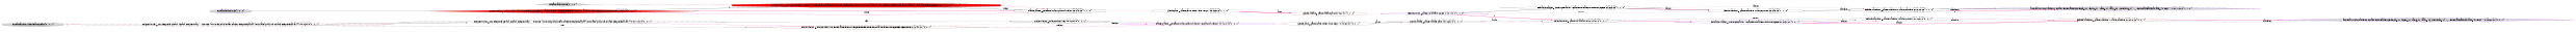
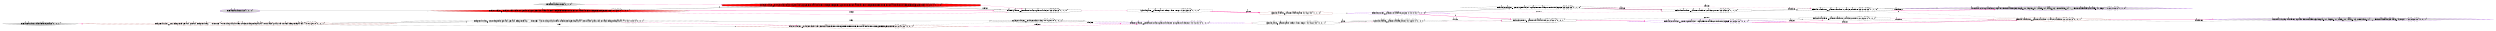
  digraph {
    rankdir=LR
    node [fillcolor=white shape=diamond style=filled color=gray40]
    edge [style=solid color=deeppink arrowhead=dot]
    n1 [label="RelTraitSet traitSet = convert.getTraitSet().replace(EnumerableConvention.INSTANCE)@@@8@@@['1', '1', '0']"]
    n2 [label="RelNode transform2 = planner.transform(0,traitSet,transform)@@@10@@@['1', '1', '0']" shape=octagon color=black]
    n3 [label="RelNode transform = planner.transform(0,traitSet,convert)@@@9@@@['1', '1', '0']" shape=octagon]
    n4 [fillcolor=lightgray label="assertThat(toString(transform2),equalTo(\"EnumerableProject(empid=($0(, deptno=($1(, name=($2(, salary=($3(, commission=($4()\" + \" EnumerableTableScan(table=((hr, emps(()\"))@@@11@@@['1', '1', '0']" color=purple]
    n5 [fillcolor=red label="RuleSet ruleSet = RuleSets.ofList(FilterMergeRule.INSTANCE,EnumerableRules.ENUMERABLE_FILTER_RULE,EnumerableRules.ENUMERABLE_PROJECT_RULE)@@@3@@@['1', '0', '0']"]
    n6 [label="Planner planner = getPlanner(null,Programs.of(ruleSet))@@@4@@@['1', '1', '0']" shape=octagon color=black]
    n7 [fillcolor=red label="RuleSet ruleSet = RuleSets.ofList(FilterMergeRule.INSTANCE,EnumerableRules.ENUMERABLE_TABLE_SCAN_RULE,EnumerableRules.ENUMERABLE_FILTER_RULE,EnumerableRules.ENUMERABLE_PROJECT_RULE)@@@3@@@['0', '1', '0']" shape=octagon color=black]
    n8 [label="RelOptRule rule2 = new RelOptRule(operand(,operand(,RelOptRule.any())),\"MYRULE\"){@Override public boolean matches(RelOptRuleCall call){return false}public void onMatch(RelOptRuleCall call){}}@@@11@@@['0', '0', '1']"]
    n9 [label="RuleSet ruleSet2 = RuleSets.ofList(rule2)@@@20@@@['0', '0', '1']" color=black]
    n10 [label="RuleSet ruleSet1 = RuleSets.ofList(rule1,EnumerableRules.ENUMERABLE_FILTER_RULE,EnumerableRules.ENUMERABLE_PROJECT_RULE)@@@19@@@['0', '0', '1']" color=brown]
    n11 [label="RelNode transform2 = planner.transform(1,traitSet,transform)@@@27@@@['0', '0', '1']" color=brown]
    n12 [label="RelNode transform = planner.transform(0,traitSet,convert)@@@26@@@['0', '0', '1']" shape=octagon]
    n13 [label="RelNode convert = planner.rel(validate).project()@@@7@@@['1', '1', '0']" color=purple]
    n14 [label="RelNode convert = planner.rel(validate).rel@@@24@@@['0', '0', '1']" shape=octagon color=black]
    n15 [label="Planner planner = getPlanner(null,Programs.of(ruleSet1),Programs.of(ruleSet2))@@@21@@@['0', '0', '1']" color=purple]
    n16 [label="SqlNode parse = planner.parse(\"select * from \"emps\"\")@@@22@@@['0', '0', '1']" shape=octagon]
    n17 [label="RelOptRule rule1 = new RelOptRule(operand(,operand(,RelOptRule.any())),\"MYRULE\"){@Override public boolean matches(RelOptRuleCall call){return false}public void onMatch(RelOptRuleCall call){}}@@@3@@@['0', '0', '1']" color=brown]
    n18 [label="SqlNode validate = planner.validate(parse)@@@23@@@['0', '0', '1']"]
    n19 [label="RelTraitSet traitSet = convert.getTraitSet().replace(EnumerableConvention.INSTANCE)@@@25@@@['0', '0', '1']" color=purple]
    n20 [label="SqlNode parse = planner.parse(\"select * from \"emps\"\")@@@5@@@['1', '1', '0']" shape=octagon]
    n21 [label="SqlNode validate = planner.validate(parse)@@@6@@@['1', '1', '0']" shape=octagon color=brown]
    n22 [fillcolor=lightgray label="testPlanTransformTwice['1', '0', '0']" shape=octagon color=purple]
    n23 [fillcolor=lightgray label="assertThat(toString(transform2),equalTo(\"EnumerableProject(empid=($0(, deptno=($1(, name=($2(, salary=($3(, commission=($4()\" + \" EnumerableTableScan(table=((hr, emps(()\"))@@@28@@@['0', '0', '1']" color=purple]
    n24 [fillcolor=lightgray label="testPlanTransformTwice['0', '1', '0']"]
-   n25 [fillcolor=lightgray label="testPlanTransformWithRuleNameConflicts['0', '0', '1']" shape=octagon]
+   n25 [fillcolor=lightgray label="testPlanTransformWithRuleNameConflicts['0', '0', '1']"]
    n1 -> n2 [label=traitSet style=dashed]
    n1 -> n3 [label=traitSet style=bold]
    n1 -> n3 [style=bold color=gray40]
    n2 -> n4 [style=bold color=gray40 arrowhead=onormal]
    n2 -> n4 [label=transform2 style=bold]
    n2 -> n11 [label=0 style=dashed color=gray40]
    n3 -> n2 [label=transform style=dashed color=gray40]
    n3 -> n2 [style=bold color=gray40]
    n5 -> n6 [style=bold arrowhead=onormal]
    n5 -> n6 [label=ruleSet arrowhead=onormal]
    n5 -> n7 [label=0 style=bold color=gray40 arrowhead=onormal]
    n6 -> n20 [style=dashed arrowhead=onormal]
    n7 -> n6
    n7 -> n6 [label=ruleSet style=bold color=gray40 arrowhead=onormal]
    n8 -> n9 [label=rule2 color=gray40]
    n8 -> n10
    n9 -> n15 [color=gray40 arrowhead=onormal]
    n9 -> n15 [label=ruleSet2 style=dashed]
    n10 -> n9 [style=dashed color=gray40 arrowhead=onormal]
    n10 -> n15 [label=ruleSet1]
    n11 -> n23 [style=bold arrowhead=onormal]
    n11 -> n23 [label=transform2 color=gray40 arrowhead=onormal]
    n12 -> n11 [arrowhead=onormal]
    n12 -> n11 [label=transform color=gray40]
    n13 -> n1 [style=bold color=gray40]
    n13 -> n3 [label=convert style=dashed arrowhead=onormal]
    n13 -> n14 [label=0 style=bold]
    n14 -> n12 [label=convert color=gray40 arrowhead=onormal]
    n14 -> n19 [style=bold]
    n15 -> n16 [arrowhead=onormal]
    n16 -> n18 [label=parse style=bold color=gray40 arrowhead=onormal]
    n16 -> n18 [style=dashed arrowhead=onormal]
    n17 -> n8 [style=bold color=gray40]
    n17 -> n10 [label=rule1 color=gray40]
    n18 -> n14 [label=validate color=gray40 arrowhead=onormal]
    n18 -> n14 [style=dashed]
    n19 -> n11 [label=traitSet style=bold arrowhead=onormal]
    n19 -> n12 [color=gray40]
    n19 -> n12 [label=traitSet]
    n20 -> n21 [label=parse style=bold]
    n20 -> n21 [style=bold arrowhead=onormal]
    n21 -> n13 [style=dashed color=gray40]
    n22 -> n5 [color=gray40 arrowhead=onormal]
    n24 -> n7
    n25 -> n17
  }
